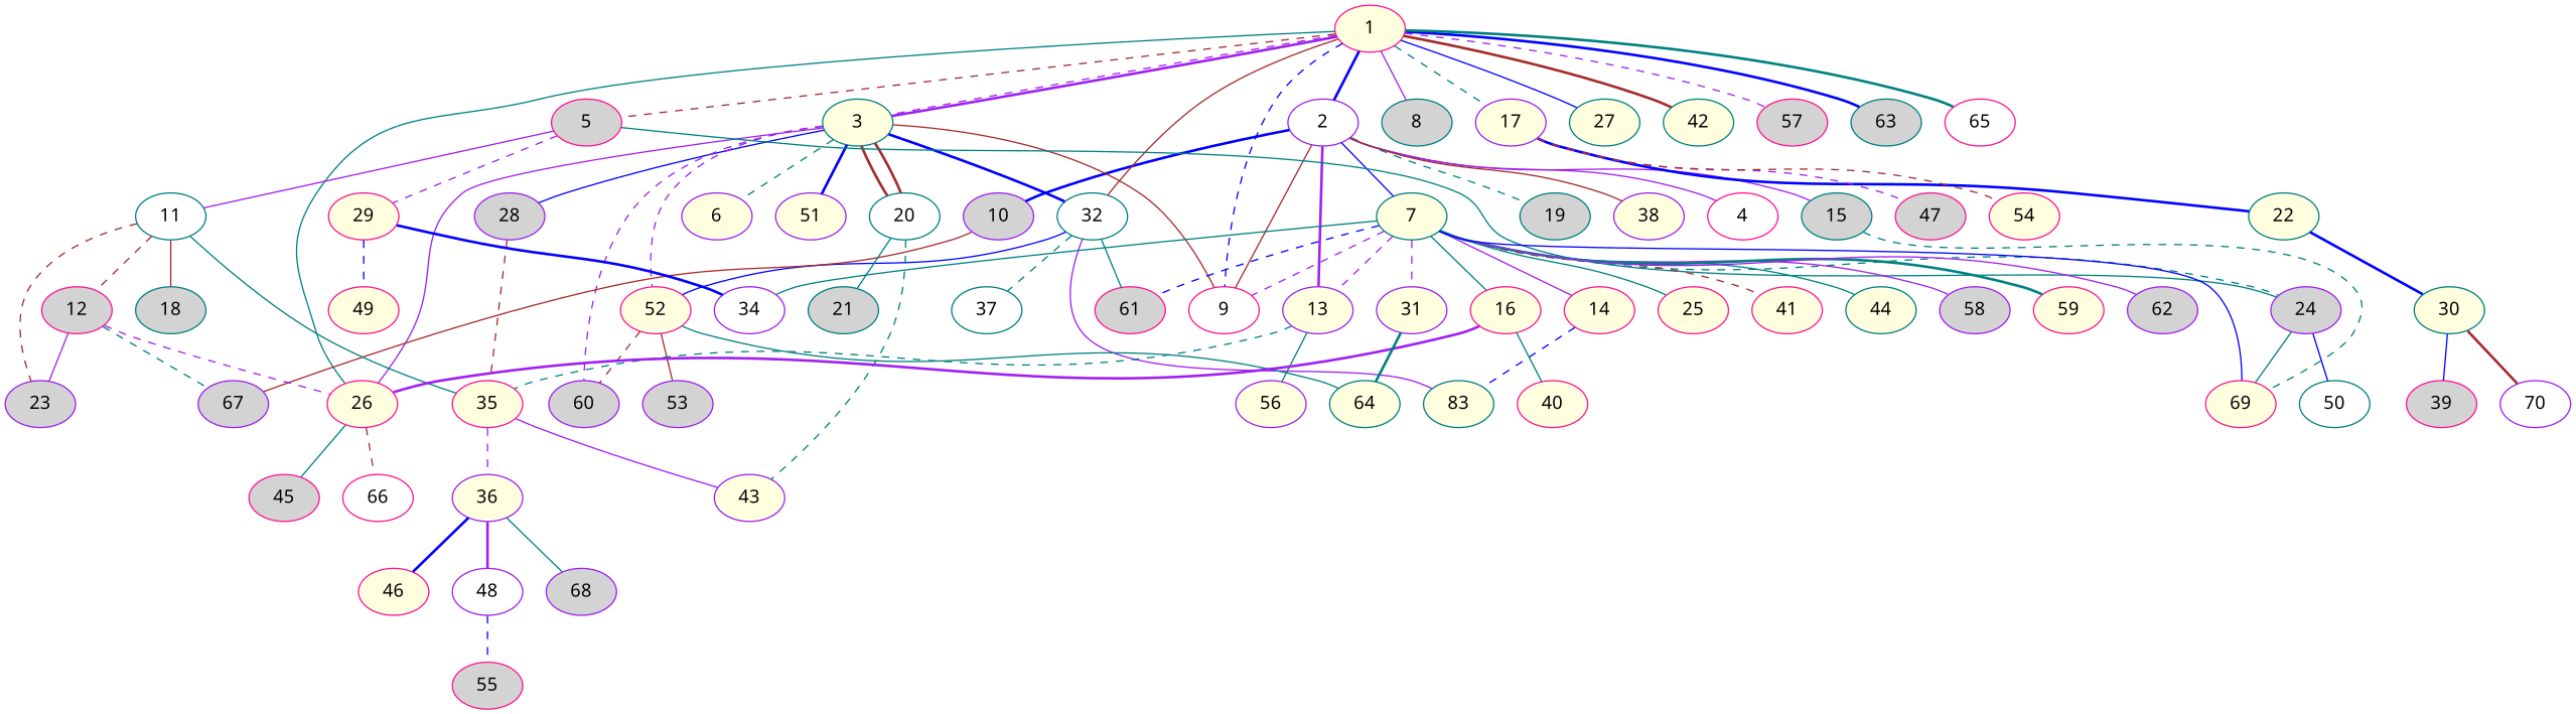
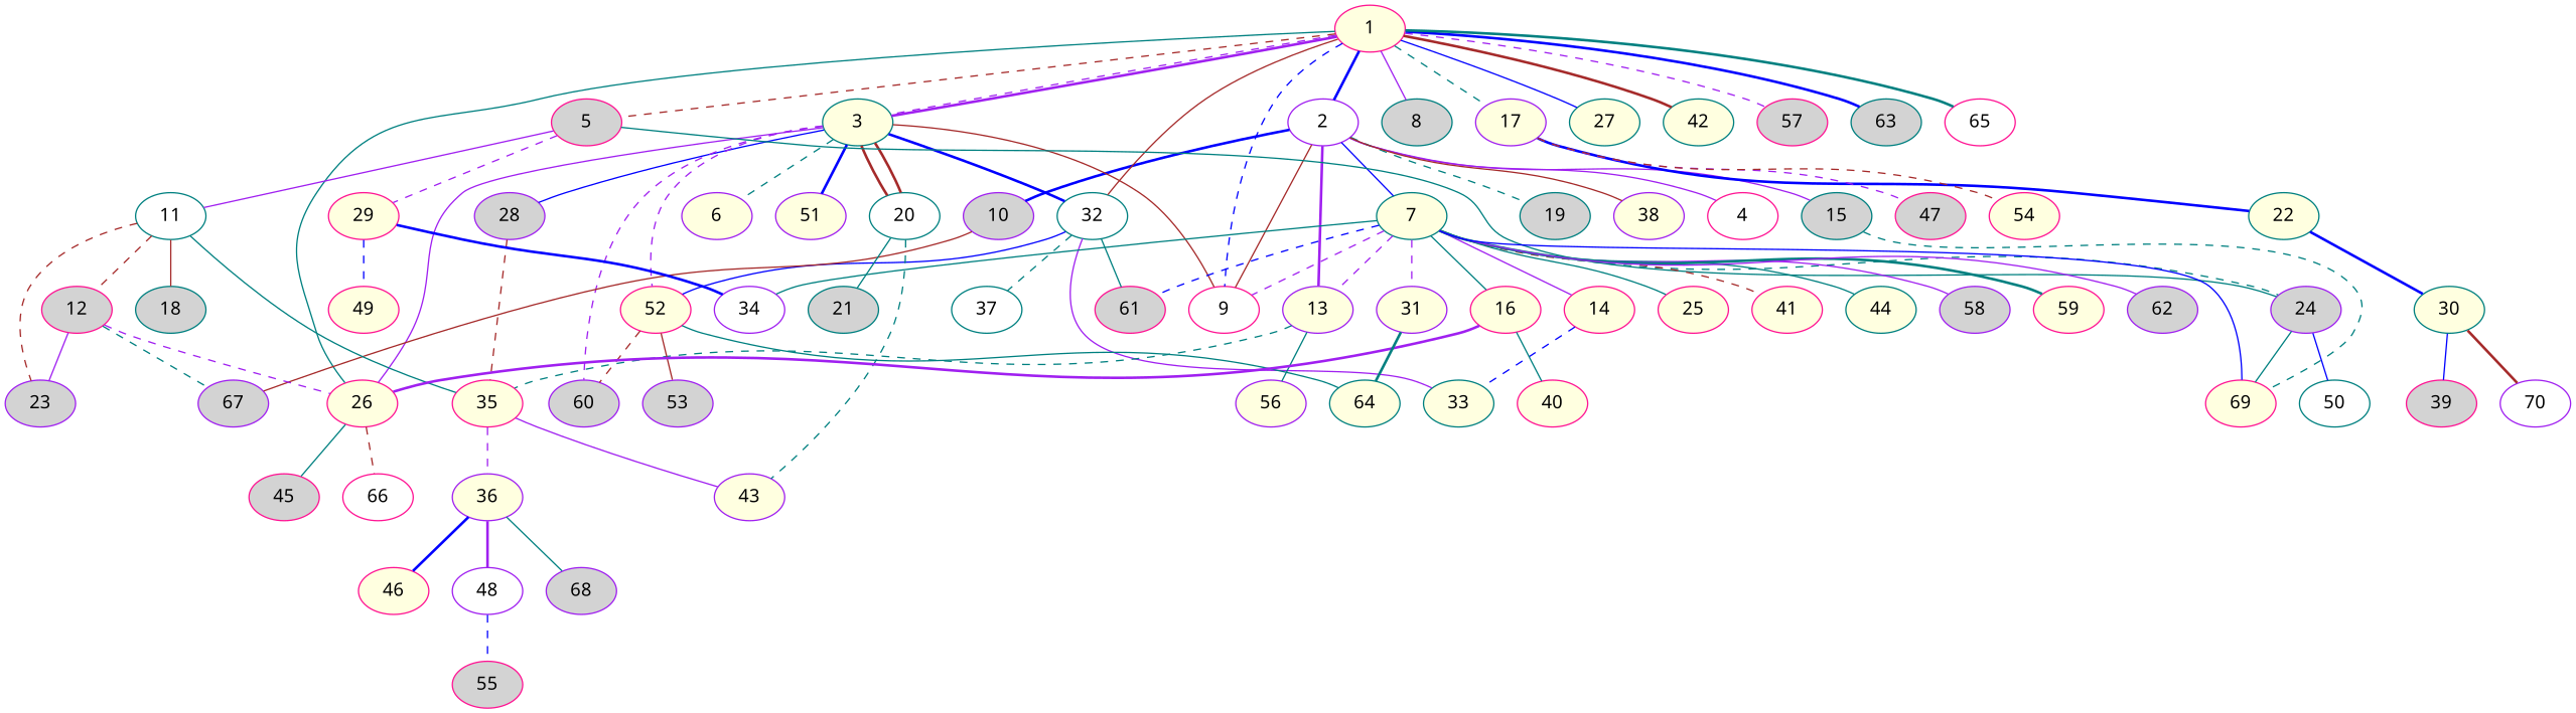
  graph {
    fontname="Noto Sans"
    node [color=deeppink fillcolor=lightyellow fontname="Noto Sans" style=filled]
    edge [color=teal fontname="Noto Sans" style=solid]
    2 [color=purple fillcolor=white]
    1
    3 [color=teal]
    5 [fillcolor=lightgrey]
    8 [color=teal fillcolor=lightgrey]
    9 [fillcolor=white]
    17 [color=purple]
    26
    27 [color=teal]
    32 [color=teal fillcolor=white]
    42 [color=teal]
    57 [fillcolor=lightgrey]
    63 [color=teal fillcolor=lightgrey]
    65 [fillcolor=white]
    4 [fillcolor=white]
    7 [color=teal]
    10 [color=purple fillcolor=lightgrey]
    13 [color=purple]
    15 [color=teal fillcolor=lightgrey]
    19 [color=teal fillcolor=lightgrey]
    38 [color=purple]
    6 [color=purple]
    20 [color=teal fillcolor=white]
    28 [color=purple fillcolor=lightgrey]
    51 [color=purple]
    52
    60 [color=purple fillcolor=lightgrey]
    11 [color=teal fillcolor=white]
    24 [color=purple fillcolor=lightgrey]
    29
    22 [color=teal]
    47 [fillcolor=lightgrey]
    54
    45 [fillcolor=lightgrey]
    66 [fillcolor=white]
    61 [fillcolor=lightgrey]
-   33 [color=teal label=83]
+   33 [color=teal]
    37 [color=teal fillcolor=white]
    14
    16
    25
    31 [color=purple]
    34 [color=purple fillcolor=white]
    41
    44 [color=teal]
    58 [color=purple fillcolor=lightgrey]
    59
    62 [color=purple fillcolor=lightgrey]
    69
    67 [color=purple fillcolor=lightgrey]
    35
    56 [color=purple]
    21 [color=teal fillcolor=lightgrey]
    43 [color=purple]
    64 [color=teal]
    53 [color=purple fillcolor=lightgrey]
    12 [fillcolor=lightgrey]
    18 [color=teal fillcolor=lightgrey]
    23 [color=purple fillcolor=lightgrey]
    50 [color=teal fillcolor=white]
    49
    40
    36 [color=purple]
    30 [color=teal]
    39 [fillcolor=lightgrey]
    70 [color=purple fillcolor=white]
    46
    48 [color=purple fillcolor=white]
    68 [color=purple fillcolor=lightgrey]
    55 [fillcolor=lightgrey]
    2 -- 9 [color=brown]
    2 -- 4 [color=purple]
    2 -- 7 [color=blue]
    2 -- 10 [color=blue style=bold]
    2 -- 13 [color=purple style=bold]
    2 -- 15 [color=purple]
    2 -- 19 [style=dashed]
    2 -- 38 [color=brown]
    1 -- 2 [color=blue style=bold]
    1 -- 3 [color=purple style=dashed]
    1 -- 3 [color=purple style=bold]
    1 -- 5 [color=brown style=dashed]
    1 -- 8 [color=purple]
    1 -- 9 [color=blue style=dashed]
    1 -- 17 [style=dashed]
    1 -- 26
    1 -- 27 [color=blue]
    1 -- 32 [color=brown]
    1 -- 42 [color=brown style=bold]
    1 -- 57 [color=purple style=dashed]
    1 -- 63 [color=blue style=bold]
    1 -- 65 [style=bold]
    3 -- 9 [color=brown]
    3 -- 26 [color=purple]
    3 -- 32 [color=blue style=bold]
    3 -- 6 [style=dashed]
    3 -- 20 [color=brown style=bold]
    3 -- 20 [color=brown style=bold]
    3 -- 28 [color=blue]
    3 -- 51 [color=blue style=bold]
    3 -- 52 [color=purple style=dashed]
    3 -- 60 [color=purple style=dashed]
    5 -- 11 [color=purple]
    5 -- 24
    5 -- 29 [color=purple style=dashed]
    17 -- 22 [color=blue style=bold]
    17 -- 47 [color=purple style=dashed]
    17 -- 54 [color=brown style=dashed]
    26 -- 45
    26 -- 66 [color=brown style=dashed]
    32 -- 52 [color=blue]
    32 -- 61
    32 -- 33 [color=purple]
    32 -- 37 [style=dashed]
    7 -- 9 [color=purple style=dashed]
    7 -- 13 [color=purple style=dashed]
    7 -- 24 [style=dashed]
    7 -- 61 [color=blue style=dashed]
    7 -- 14 [color=purple]
    7 -- 16
    7 -- 25
    7 -- 31 [color=purple style=dashed]
    7 -- 34
    7 -- 41 [color=brown style=dashed]
    7 -- 44
    7 -- 58 [color=purple]
    7 -- 59 [style=bold]
    7 -- 62 [color=purple]
    7 -- 69 [color=blue]
    10 -- 67 [color=brown]
    13 -- 35 [style=dashed]
    13 -- 56
    15 -- 69 [style=dashed]
    20 -- 21
    20 -- 43 [style=dashed]
    28 -- 35 [color=brown style=dashed]
    52 -- 60 [color=brown style=dashed]
    52 -- 64
    52 -- 53 [color=brown]
    11 -- 35
    11 -- 12 [color=brown style=dashed]
    11 -- 18 [color=brown]
    11 -- 23 [color=brown style=dashed]
    24 -- 69
    24 -- 50 [color=blue]
    29 -- 34 [color=blue style=bold]
    29 -- 49 [color=blue style=dashed]
    22 -- 30 [color=blue style=bold]
    14 -- 33 [color=blue style=dashed]
    16 -- 26 [color=purple style=bold]
    16 -- 40
    31 -- 64 [style=bold]
    35 -- 43 [color=purple]
    35 -- 36 [color=purple style=dashed]
    12 -- 26 [color=purple style=dashed]
    12 -- 67 [style=dashed]
    12 -- 23 [color=purple]
    36 -- 46 [color=blue style=bold]
    36 -- 48 [color=purple style=bold]
    36 -- 68
    30 -- 39 [color=blue]
    30 -- 70 [color=brown style=bold]
    48 -- 55 [color=blue style=dashed]
  }
